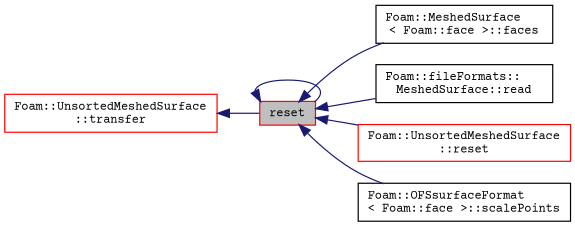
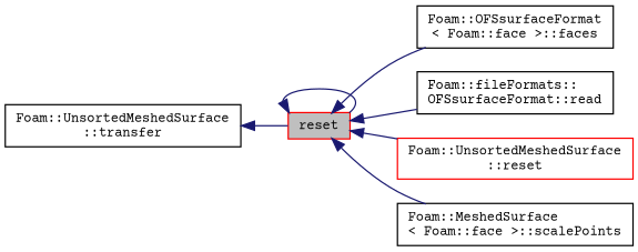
  digraph {
    fontname="Courier Prime"
    rankdir=LR
    node [color=red fontname="Courier Prime" fontsize=10 shape=record]
    edge [color=midnightblue dir=back fontname="Courier Prime" fontsize=10 labelfontname=Helvetica labelfontsize=10 style=solid]
    n1 [fillcolor=grey75 fontcolor=black height=0.2 label=reset style=filled width=0.4]
-   n2 [color=black height=0.2 label="Foam::MeshedSurface\l\< Foam::face \>::faces" width=0.4]
-   n3 [color=black height=0.2 label="Foam::fileFormats::\lMeshedSurface::read" width=0.4]
+   n2 [color=black height=0.2 label="Foam::OFSsurfaceFormat\l\< Foam::face \>::faces" width=0.4]
+   n3 [color=black height=0.2 label="Foam::fileFormats::\lOFSsurfaceFormat::read" width=0.4]
    n4 [height=0.2 label="Foam::UnsortedMeshedSurface\l::reset" width=0.4]
-   n5 [color=black height=0.2 label="Foam::OFSsurfaceFormat\l\< Foam::face \>::scalePoints" width=0.4]
-   n6 [height=0.2 label="Foam::UnsortedMeshedSurface\l::transfer" width=0.4]
+   n5 [color=black height=0.2 label="Foam::MeshedSurface\l\< Foam::face \>::scalePoints" width=0.4]
+   n6 [color=black height=0.2 label="Foam::UnsortedMeshedSurface\l::transfer" width=0.4]
    n1 -> n1
    n1 -> n2
    n1 -> n3
    n1 -> n4
    n1 -> n5
    n6 -> n1
  }
